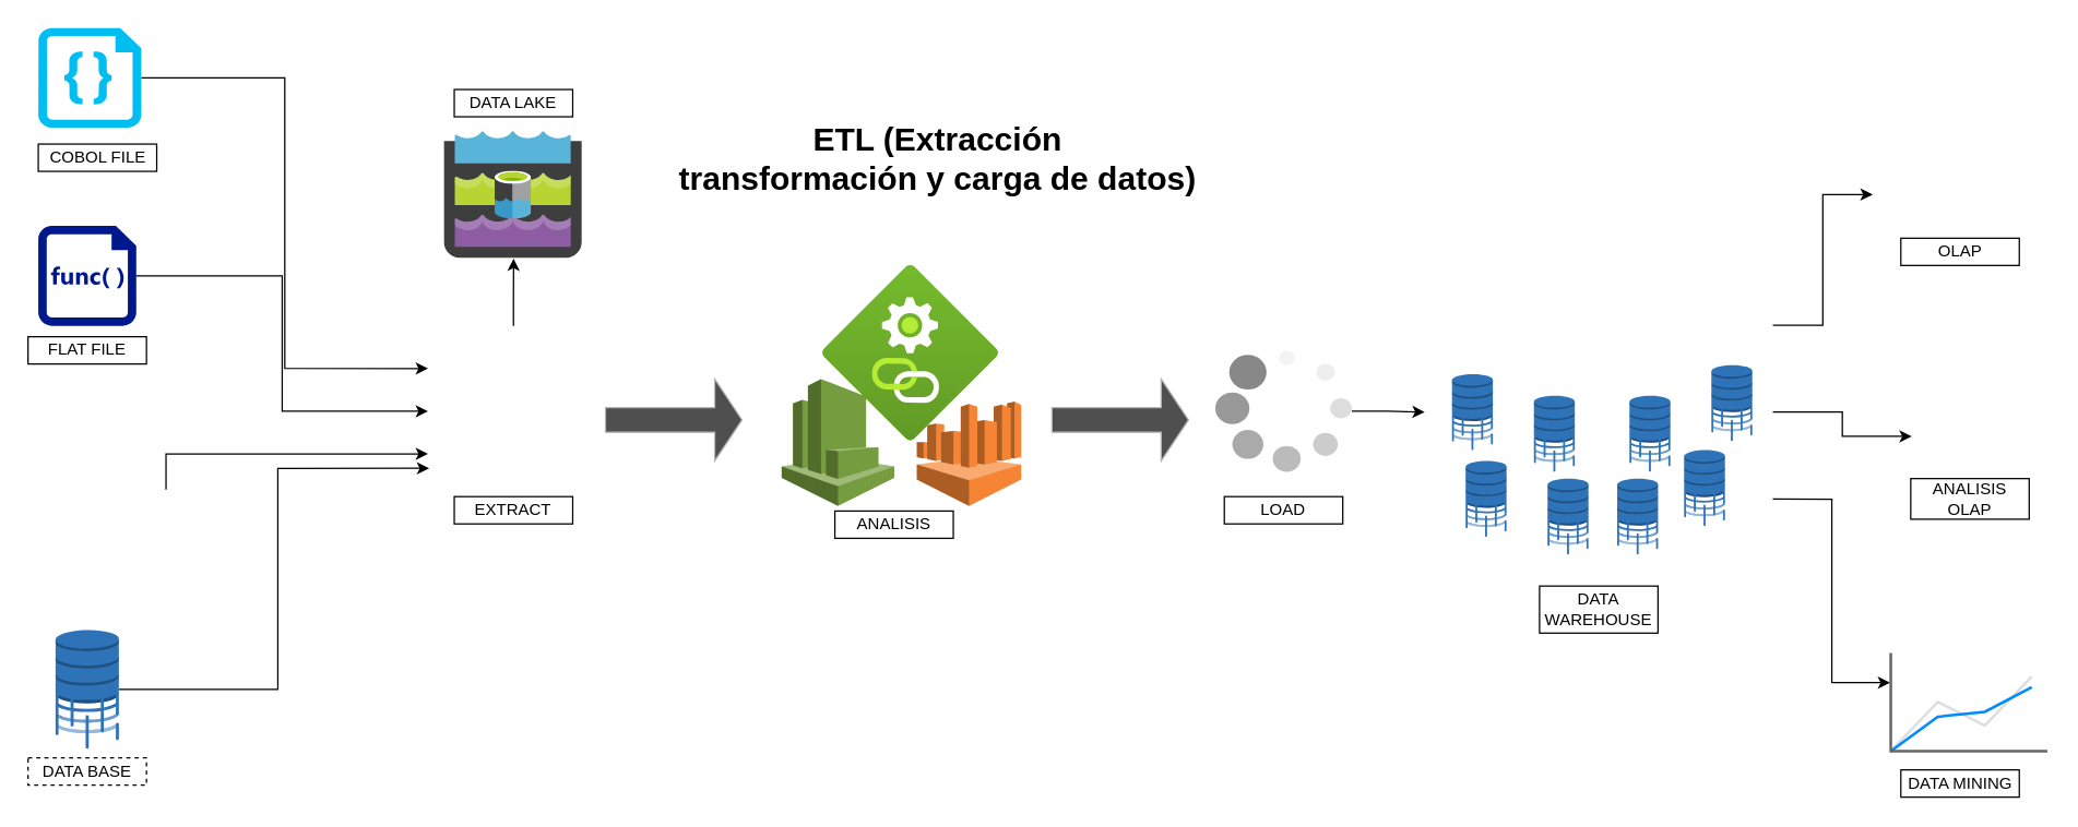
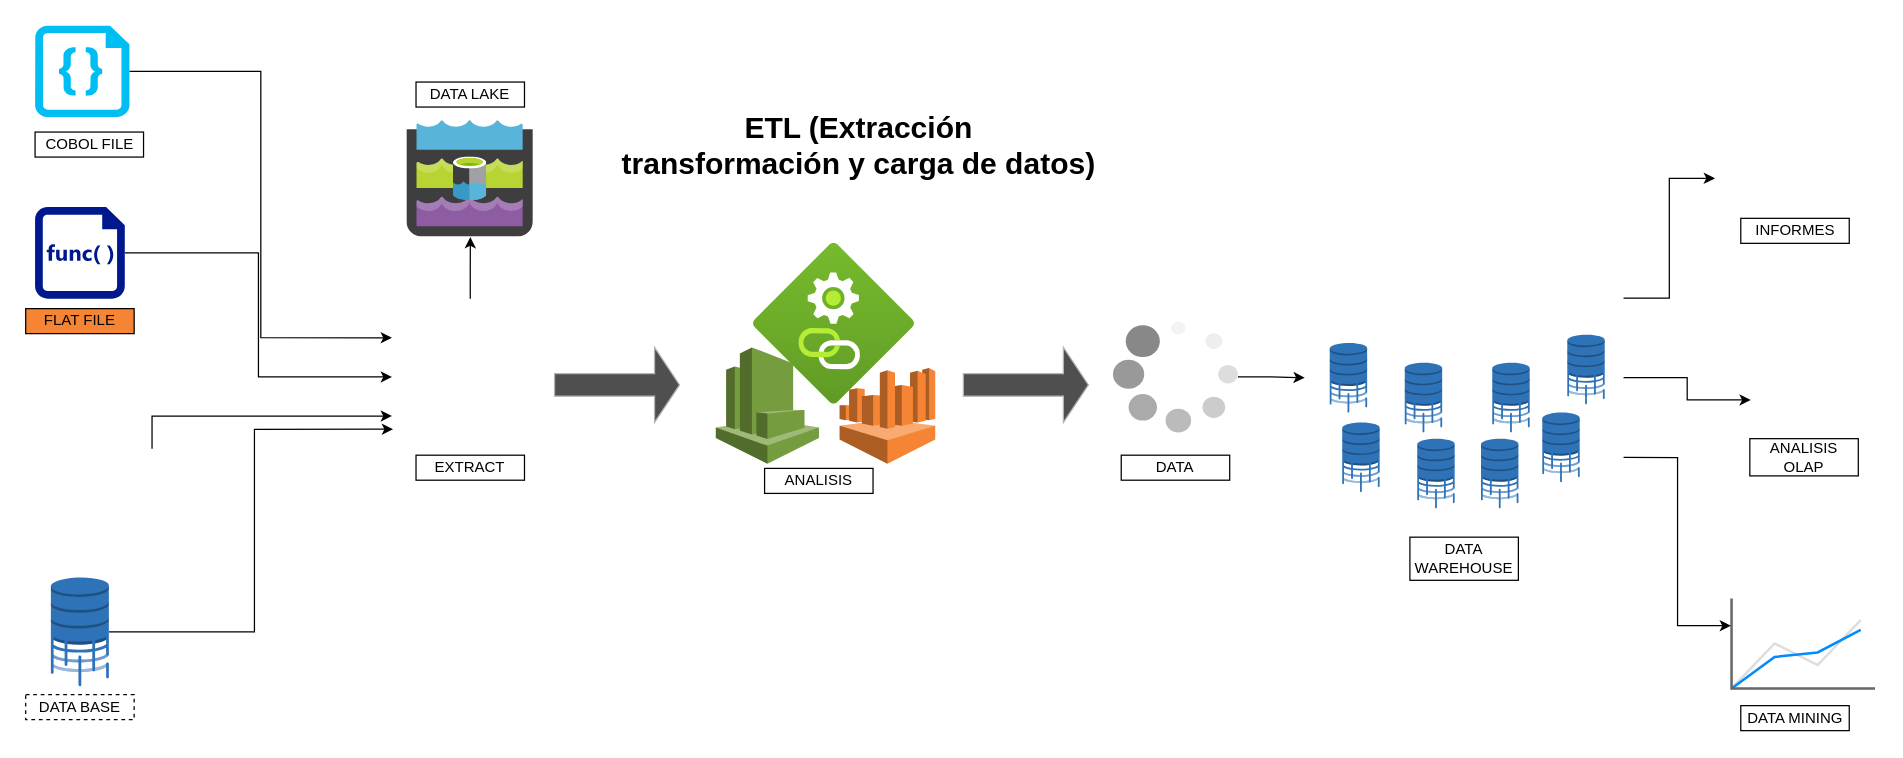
  <mxCell id="0" />
  <mxCell id="1" parent="0" />
  <mxCell id="2" style="edgeStyle=orthogonalEdgeStyle;rounded=0;orthogonalLoop=1;jettySize=auto;html=1;entryX=0.007;entryY=0.834;entryDx=0;entryDy=0;entryPerimeter=0;" parent="1" source="3" target="14" edge="1"><mxGeometry relative="1" as="geometry"><Array as="points"><mxPoint x="203" y="505" /><mxPoint x="203" y="343" /></Array></mxGeometry></mxCell>
  <mxCell id="3" value="" style="outlineConnect=0;dashed=0;verticalLabelPosition=bottom;verticalAlign=top;align=center;html=1;shape=mxgraph.aws3.database_migration_workflow_job;fillColor=#2E73B8;gradientColor=none;pointerEvents=1" parent="1" vertex="1"><mxGeometry x="40.18" y="461.25" width="46.5" height="87" as="geometry" /></mxCell>
  <mxCell id="4" style="edgeStyle=orthogonalEdgeStyle;rounded=0;orthogonalLoop=1;jettySize=auto;html=1;exitX=1;exitY=0.5;exitDx=0;exitDy=0;entryX=0;entryY=0.75;entryDx=0;entryDy=0;" parent="1" source="5" target="14" edge="1"><mxGeometry relative="1" as="geometry"><mxPoint x="293" y="325" as="targetPoint" /><Array as="points"><mxPoint x="121" y="332" /></Array></mxGeometry></mxCell>
  <mxCell id="5" value="" style="shape=image;html=1;verticalAlign=top;verticalLabelPosition=bottom;labelBackgroundColor=#ffffff;imageAspect=0;aspect=fixed;image=https://cdn2.iconfinder.com/data/icons/woothemes/PNG/document_xml.png" parent="1" vertex="1"><mxGeometry x="27.85" y="311.75" width="93.25" height="93.25" as="geometry" /></mxCell>
  <mxCell id="6" value="" style="edgeStyle=orthogonalEdgeStyle;rounded=0;orthogonalLoop=1;jettySize=auto;html=1;entryX=0;entryY=0.5;entryDx=0;entryDy=0;" parent="1" source="7" target="14" edge="1"><mxGeometry relative="1" as="geometry"><mxPoint x="213" y="315" as="targetPoint" /></mxGeometry></mxCell>
  <mxCell id="7" value="" style="aspect=fixed;pointerEvents=1;shadow=0;dashed=0;html=1;strokeColor=none;labelPosition=center;verticalLabelPosition=bottom;verticalAlign=top;align=center;fillColor=#00188D;shape=mxgraph.mscae.enterprise.code_file" parent="1" vertex="1"><mxGeometry x="27.55" y="165" width="71.75" height="73.22" as="geometry" /></mxCell>
  <mxCell id="8" style="edgeStyle=orthogonalEdgeStyle;rounded=0;orthogonalLoop=1;jettySize=auto;html=1;entryX=0;entryY=0.25;entryDx=0;entryDy=0;" parent="1" source="9" target="14" edge="1"><mxGeometry relative="1" as="geometry" /></mxCell>
  <mxCell id="9" value="" style="verticalLabelPosition=bottom;html=1;verticalAlign=top;align=center;strokeColor=none;fillColor=#00BEF2;shape=mxgraph.azure.code_file;pointerEvents=1;" parent="1" vertex="1"><mxGeometry x="27.55" y="20" width="75.45" height="73" as="geometry" /></mxCell>
  <mxCell id="10" value="COBOL FILE" style="rounded=0;whiteSpace=wrap;html=1;" parent="1" vertex="1"><mxGeometry x="27.55" y="105" width="86.75" height="20" as="geometry" /></mxCell>
- <mxCell id="11" value="FLAT FILE" style="rounded=0;whiteSpace=wrap;html=1;" parent="1" vertex="1"><mxGeometry x="20.05" y="246.22" width="86.75" height="20" as="geometry" /></mxCell>
+ <mxCell id="11" value="FLAT FILE" style="rounded=0;whiteSpace=wrap;html=1;fillColor=#f58534;" parent="1" vertex="1"><mxGeometry x="20.05" y="246.22" width="86.75" height="20" as="geometry" /></mxCell>
  <mxCell id="12" value="DATA BASE" style="rounded=0;whiteSpace=wrap;html=1;dashed=1;" parent="1" vertex="1"><mxGeometry x="20.05" y="555" width="86.75" height="20" as="geometry" /></mxCell>
  <mxCell id="13" value="" style="edgeStyle=orthogonalEdgeStyle;rounded=0;orthogonalLoop=1;jettySize=auto;html=1;" parent="1" source="14" target="29" edge="1"><mxGeometry relative="1" as="geometry" /></mxCell>
  <mxCell id="14" value="" style="shape=image;html=1;verticalAlign=top;verticalLabelPosition=bottom;labelBackgroundColor=#ffffff;imageAspect=0;aspect=fixed;image=https://cdn1.iconfinder.com/data/icons/customicondesign-office-shadow/128/Extract-todays-changes.png;fillColor=#4F4F4F;strokeColor=#B3B3B3;" parent="1" vertex="1"><mxGeometry x="313" y="238.22" width="125.22" height="125.22" as="geometry" /></mxCell>
  <mxCell id="15" value="EXTRACT" style="rounded=0;whiteSpace=wrap;html=1;" parent="1" vertex="1"><mxGeometry x="332.23" y="363.44" width="86.75" height="20" as="geometry" /></mxCell>
  <mxCell id="16" value="" style="outlineConnect=0;dashed=0;verticalLabelPosition=bottom;verticalAlign=top;align=center;html=1;shape=mxgraph.aws3.athena;fillColor=#F58534;gradientColor=none;" parent="1" vertex="1"><mxGeometry x="671" y="293.72" width="76.5" height="76.5" as="geometry" /></mxCell>
  <mxCell id="17" value="" style="outlineConnect=0;dashed=0;verticalLabelPosition=bottom;verticalAlign=top;align=center;html=1;shape=mxgraph.aws3.cloudwatch;fillColor=#759C3E;gradientColor=none;" parent="1" vertex="1"><mxGeometry x="572" y="277.22" width="82.5" height="93" as="geometry" /></mxCell>
  <mxCell id="18" value="" style="aspect=fixed;html=1;points=[];align=center;image;fontSize=12;image=img/lib/azure2/general/Resource_Linked.svg;" parent="1" vertex="1"><mxGeometry x="602.25" y="194" width="128.75" height="128.75" as="geometry" /></mxCell>
  <mxCell id="19" value="ANALISIS" style="rounded=0;whiteSpace=wrap;html=1;" parent="1" vertex="1"><mxGeometry x="611" y="374" width="86.75" height="20" as="geometry" /></mxCell>
  <mxCell id="20" value="" style="verticalLabelPosition=bottom;shadow=0;dashed=0;align=center;html=1;verticalAlign=top;strokeWidth=1;shape=mxgraph.mockup.graphics.lineChart;strokeColor=none;strokeColor2=#666666;strokeColor3=#008cff;strokeColor4=#dddddd;" parent="1" vertex="1"><mxGeometry x="1384.38" y="478" width="114.75" height="72" as="geometry" /></mxCell>
  <mxCell id="21" style="edgeStyle=orthogonalEdgeStyle;rounded=0;orthogonalLoop=1;jettySize=auto;html=1;entryX=0;entryY=0.5;entryDx=0;entryDy=0;" parent="1" source="22" target="28" edge="1"><mxGeometry relative="1" as="geometry" /></mxCell>
  <mxCell id="22" value="" style="verticalLabelPosition=bottom;shadow=0;dashed=0;align=center;html=1;verticalAlign=top;strokeWidth=1;shape=mxgraph.mockup.misc.loading_circle_1;pointerEvents=1;fillColor=#4F4F4F;" parent="1" vertex="1"><mxGeometry x="889.63" y="256.44" width="100" height="88.78" as="geometry" /></mxCell>
- <mxCell id="23" value="LOAD" style="rounded=0;whiteSpace=wrap;html=1;" parent="1" vertex="1"><mxGeometry x="896.25" y="363.44" width="86.75" height="20" as="geometry" /></mxCell>
+ <mxCell id="23" value="DATA" style="rounded=0;whiteSpace=wrap;html=1;" parent="1" vertex="1"><mxGeometry x="896.25" y="363.44" width="86.75" height="20" as="geometry" /></mxCell>
  <mxCell id="24" value="DATA LAKE" style="rounded=0;whiteSpace=wrap;html=1;" parent="1" vertex="1"><mxGeometry x="332.23" y="65" width="86.75" height="20" as="geometry" /></mxCell>
  <mxCell id="25" style="edgeStyle=orthogonalEdgeStyle;rounded=0;orthogonalLoop=1;jettySize=auto;html=1;exitX=1;exitY=0.25;exitDx=0;exitDy=0;entryX=0;entryY=0.75;entryDx=0;entryDy=0;" parent="1" source="28" target="33" edge="1"><mxGeometry relative="1" as="geometry" /></mxCell>
  <mxCell id="26" style="edgeStyle=orthogonalEdgeStyle;rounded=0;orthogonalLoop=1;jettySize=auto;html=1;entryX=0;entryY=0.5;entryDx=0;entryDy=0;" parent="1" source="28" target="32" edge="1"><mxGeometry relative="1" as="geometry" /></mxCell>
  <mxCell id="27" style="edgeStyle=orthogonalEdgeStyle;rounded=0;orthogonalLoop=1;jettySize=auto;html=1;exitX=1;exitY=0.75;exitDx=0;exitDy=0;entryX=-0.004;entryY=0.303;entryDx=0;entryDy=0;entryPerimeter=0;" parent="1" source="28" target="20" edge="1"><mxGeometry relative="1" as="geometry" /></mxCell>
  <mxCell id="28" value="" style="shape=image;html=1;verticalAlign=top;verticalLabelPosition=bottom;labelBackgroundColor=#ffffff;imageAspect=0;aspect=fixed;image=https://cdn4.iconfinder.com/data/icons/imod/128/Harware/iDatabase.png;strokeColor=#B3B3B3;fillColor=#4F4F4F;" parent="1" vertex="1"><mxGeometry x="1043" y="174" width="255" height="255" as="geometry" /></mxCell>
  <mxCell id="29" value="" style="aspect=fixed;html=1;points=[];align=center;image;fontSize=12;image=img/lib/mscae/Data_Lake_Storage.svg;strokeColor=#B3B3B3;fillColor=#4F4F4F;" parent="1" vertex="1"><mxGeometry x="325.06" y="96" width="101.09" height="93" as="geometry" /></mxCell>
  <mxCell id="30" value="" style="aspect=fixed;html=1;points=[];align=center;image;fontSize=12;image=img/lib/mscae/Data_Lake.svg;strokeColor=#B3B3B3;fillColor=#4F4F4F;" parent="1" vertex="1"><mxGeometry x="362.3" y="125" width="26.6" height="35" as="geometry" /></mxCell>
  <mxCell id="31" value="DATA WAREHOUSE" style="rounded=0;whiteSpace=wrap;html=1;" parent="1" vertex="1"><mxGeometry x="1127.13" y="429" width="86.75" height="34.5" as="geometry" /></mxCell>
  <mxCell id="32" value="" style="shape=image;html=1;verticalAlign=top;verticalLabelPosition=bottom;labelBackgroundColor=#ffffff;imageAspect=0;aspect=fixed;image=https://cdn1.iconfinder.com/data/icons/essential-21/128/Eye-128.png;strokeColor=#B3B3B3;fillColor=#4F4F4F;" parent="1" vertex="1"><mxGeometry x="1399.75" y="277.22" width="84" height="84" as="geometry" /></mxCell>
  <mxCell id="33" value="" style="shape=image;html=1;verticalAlign=top;verticalLabelPosition=bottom;labelBackgroundColor=#ffffff;imageAspect=0;aspect=fixed;image=https://cdn4.iconfinder.com/data/icons/general-office/91/General_Office_61-128.png;strokeColor=#B3B3B3;fillColor=#4F4F4F;" parent="1" vertex="1"><mxGeometry x="1371.13" y="46" width="128" height="128" as="geometry" /></mxCell>
- <mxCell id="34" value="OLAP" style="rounded=0;whiteSpace=wrap;html=1;" parent="1" vertex="1"><mxGeometry x="1391.76" y="174" width="86.75" height="20" as="geometry" /></mxCell>
+ <mxCell id="34" value="INFORMES" style="rounded=0;whiteSpace=wrap;html=1;" parent="1" vertex="1"><mxGeometry x="1391.76" y="174" width="86.75" height="20" as="geometry" /></mxCell>
  <mxCell id="35" value="ANALISIS OLAP" style="rounded=0;whiteSpace=wrap;html=1;" parent="1" vertex="1"><mxGeometry x="1399" y="350.22" width="86.75" height="29.78" as="geometry" /></mxCell>
  <mxCell id="36" value="DATA MINING" style="rounded=0;whiteSpace=wrap;html=1;" parent="1" vertex="1"><mxGeometry x="1391.76" y="563.75" width="86.75" height="20" as="geometry" /></mxCell>
  <mxCell id="37" value="" style="shape=singleArrow;whiteSpace=wrap;html=1;strokeColor=#B3B3B3;fillColor=#4F4F4F;" parent="1" vertex="1"><mxGeometry x="443" y="277.22" width="100" height="60" as="geometry" /></mxCell>
  <mxCell id="38" value="" style="shape=singleArrow;whiteSpace=wrap;html=1;strokeColor=#B3B3B3;fillColor=#4F4F4F;" parent="1" vertex="1"><mxGeometry x="770" y="277.22" width="100" height="60" as="geometry" /></mxCell>
  <mxCell id="39" value="" style="outlineConnect=0;dashed=0;verticalLabelPosition=bottom;verticalAlign=top;align=center;html=1;shape=mxgraph.aws3.database_migration_workflow_job;fillColor=#2E73B8;gradientColor=none;pointerEvents=1" parent="1" vertex="1"><mxGeometry x="1073" y="337.25" width="30" height="55.72" as="geometry" /></mxCell>
  <mxCell id="40" value="" style="outlineConnect=0;dashed=0;verticalLabelPosition=bottom;verticalAlign=top;align=center;html=1;shape=mxgraph.aws3.database_migration_workflow_job;fillColor=#2E73B8;gradientColor=none;pointerEvents=1" parent="1" vertex="1"><mxGeometry x="1133" y="350.22" width="30" height="55.72" as="geometry" /></mxCell>
  <mxCell id="41" value="" style="outlineConnect=0;dashed=0;verticalLabelPosition=bottom;verticalAlign=top;align=center;html=1;shape=mxgraph.aws3.database_migration_workflow_job;fillColor=#2E73B8;gradientColor=none;pointerEvents=1" parent="1" vertex="1"><mxGeometry x="1184" y="350.22" width="30" height="55.72" as="geometry" /></mxCell>
  <mxCell id="42" value="" style="outlineConnect=0;dashed=0;verticalLabelPosition=bottom;verticalAlign=top;align=center;html=1;shape=mxgraph.aws3.database_migration_workflow_job;fillColor=#2E73B8;gradientColor=none;pointerEvents=1" parent="1" vertex="1"><mxGeometry x="1253" y="267.03" width="30" height="55.72" as="geometry" /></mxCell>
  <mxCell id="43" value="" style="outlineConnect=0;dashed=0;verticalLabelPosition=bottom;verticalAlign=top;align=center;html=1;shape=mxgraph.aws3.database_migration_workflow_job;fillColor=#2E73B8;gradientColor=none;pointerEvents=1" parent="1" vertex="1"><mxGeometry x="1193" y="289.5" width="30" height="55.72" as="geometry" /></mxCell>
  <mxCell id="44" value="" style="outlineConnect=0;dashed=0;verticalLabelPosition=bottom;verticalAlign=top;align=center;html=1;shape=mxgraph.aws3.database_migration_workflow_job;fillColor=#2E73B8;gradientColor=none;pointerEvents=1" parent="1" vertex="1"><mxGeometry x="1123" y="289.5" width="30" height="55.72" as="geometry" /></mxCell>
  <mxCell id="45" value="" style="outlineConnect=0;dashed=0;verticalLabelPosition=bottom;verticalAlign=top;align=center;html=1;shape=mxgraph.aws3.database_migration_workflow_job;fillColor=#2E73B8;gradientColor=none;pointerEvents=1" parent="1" vertex="1"><mxGeometry x="1063" y="273.64" width="30" height="55.72" as="geometry" /></mxCell>
  <mxCell id="46" value="" style="outlineConnect=0;dashed=0;verticalLabelPosition=bottom;verticalAlign=top;align=center;html=1;shape=mxgraph.aws3.database_migration_workflow_job;fillColor=#2E73B8;gradientColor=none;pointerEvents=1" parent="1" vertex="1"><mxGeometry x="1233" y="329.36" width="30" height="55.72" as="geometry" /></mxCell>
  <mxCell id="47" value="ETL (Extracción &lt;br&gt;transformación y carga de datos)" style="text;strokeColor=none;fillColor=none;html=1;fontSize=24;fontStyle=1;verticalAlign=middle;align=center;" parent="1" vertex="1"><mxGeometry x="635.62" y="96" width="100" height="40" as="geometry" /></mxCell>
